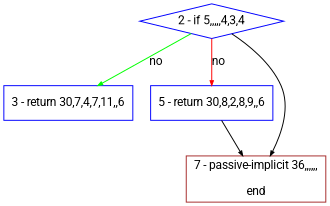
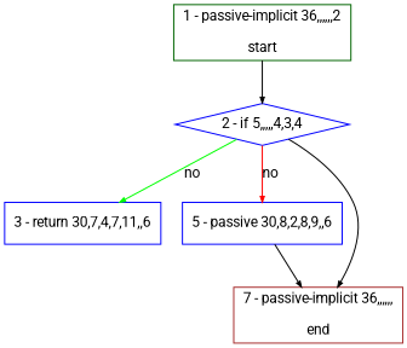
  digraph {
    bgcolor=white
    compound=true
    fillcolor="#FFFFCC"
    fontname=Roboto
    fontsize=12
    pack=true
    packmode=clust
    style="rounded,filled"
    node [color="#0000ff" compound=true fillcolor="#ffffff" fixedsize=false fontname=Roboto fontsize=12 node_initialized=no shape=box style=filled]
    edge [arrowhead=normal arrowsize=0.5 arrowtail=none color="#000000" compound=true dir=forward fontcolor=black fontname=Roboto fontsize=12]
    n1 [label="2 - if 5,,,,,4,3,4" shape=diamond]
    n2 [label="3 - return 30,7,4,7,11,,6"]
-   n3 [label="5 - return 30,8,2,8,9,,6"]
+   n3 [label="5 - passive 30,8,2,8,9,,6"]
    n4 [color="#a52a2a" label="7 - passive-implicit 36,,,,,,\n\nend"]
+   n5 [color="#006400" label="1 - passive-implicit 36,,,,,,2\n\nstart"]
    n1 -> n2 [color="#00ff00" label=no]
    n1 -> n3 [color="#ff0000" label=no]
    n1 -> n4
    n3 -> n4
+   n5 -> n1
  }
